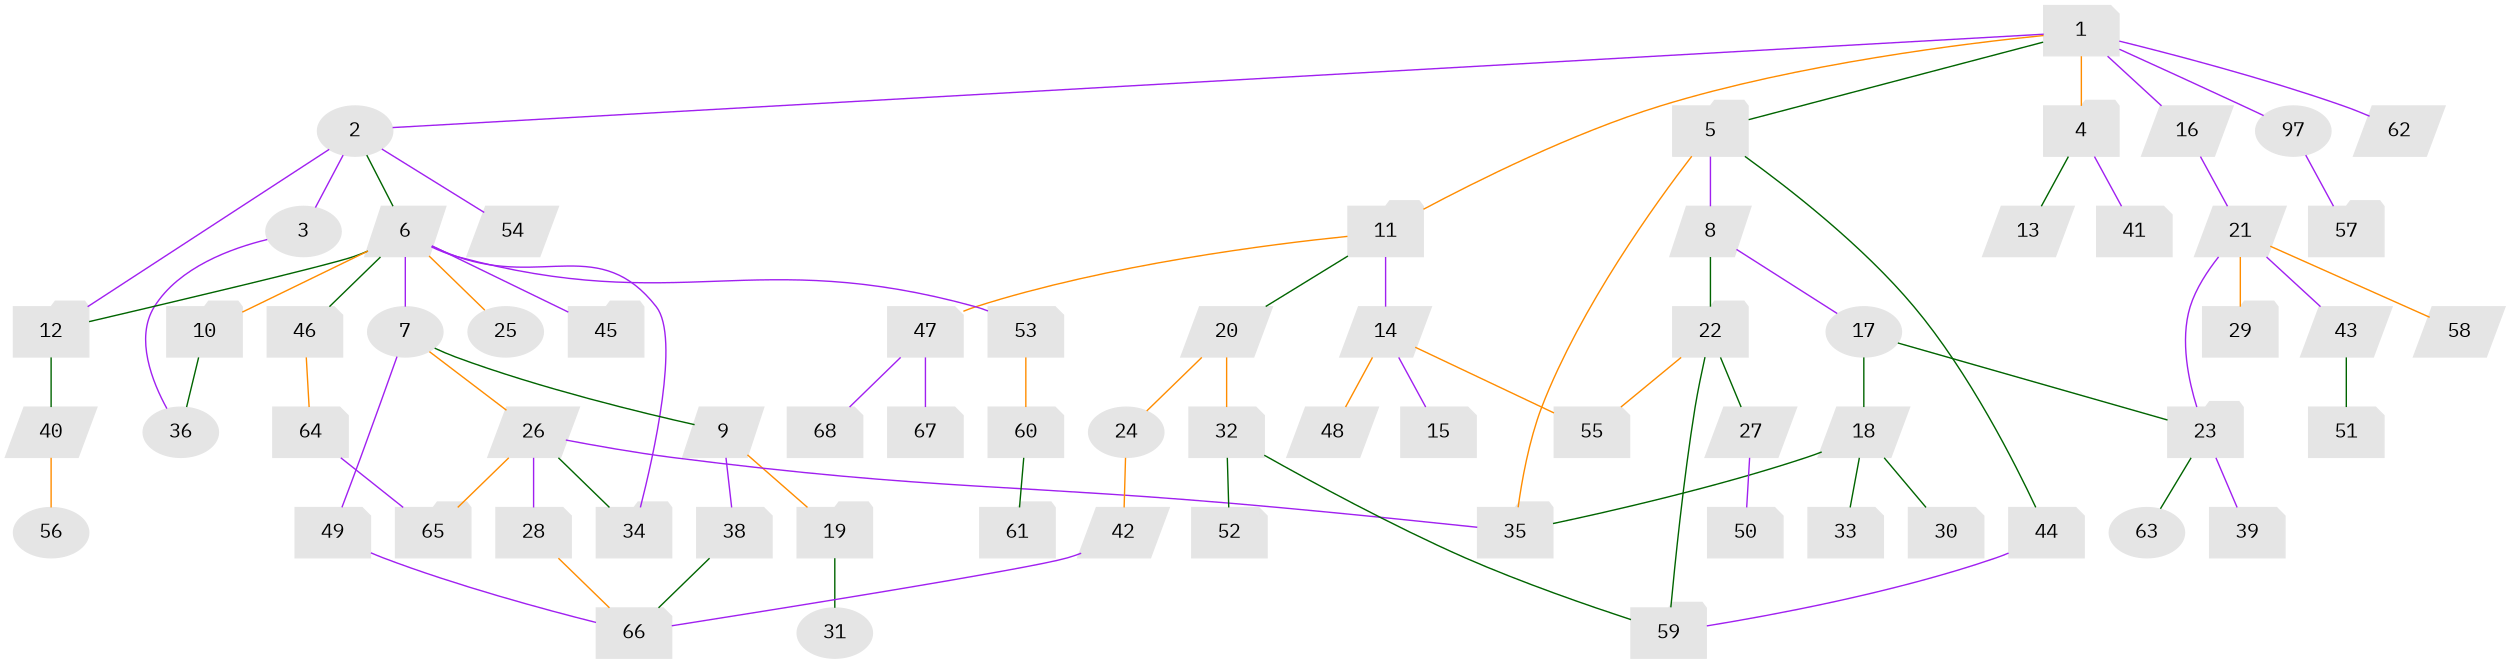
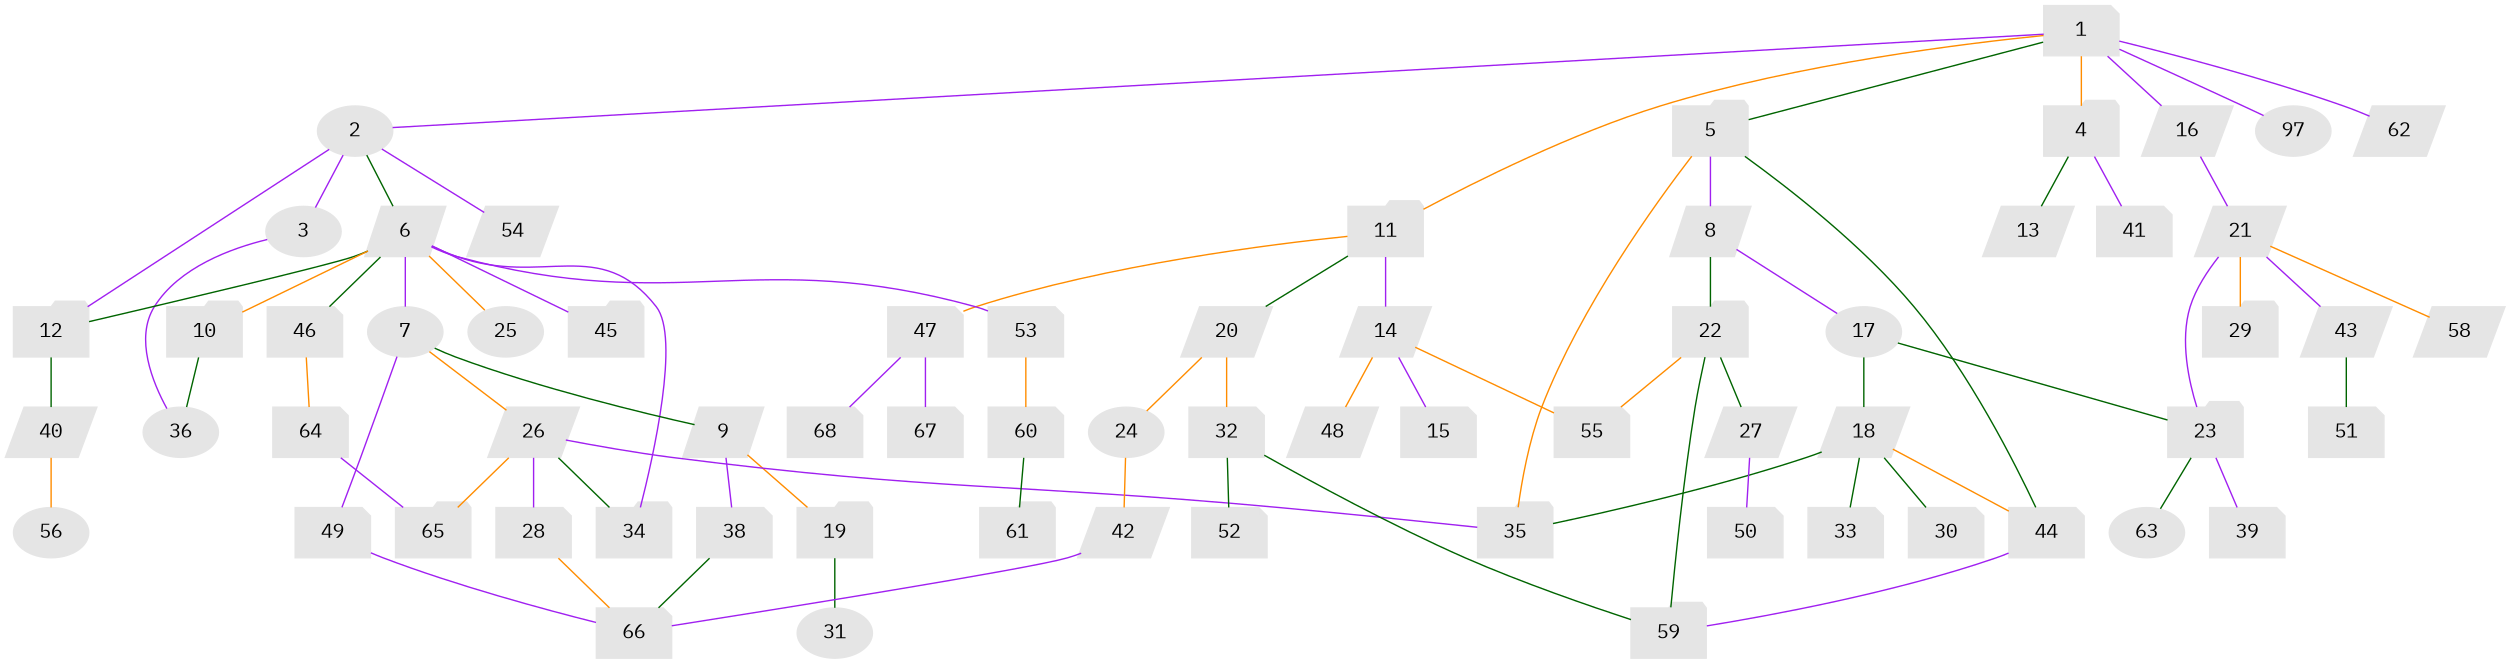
  graph {
    fontname="IBM Plex Mono"
    node [color=gray90 fontname="IBM Plex Mono" shape=note style=filled]
    edge [color=purple fontname="IBM Plex Mono" weight=1.0]
    2 [shape=ellipse]
    1
    4 [shape=folder]
    5 [shape=folder]
    11 [shape=folder]
    16 [shape=parallelogram]
    n7 [label=97 shape=ellipse]
    62 [shape=parallelogram]
    3 [shape=ellipse]
    6 [shape=parallelogram]
    12 [shape=folder]
    54 [shape=parallelogram]
    13 [shape=parallelogram]
    41
    8 [shape=parallelogram]
    35 [shape=folder]
    44
    14 [shape=parallelogram]
    20 [shape=parallelogram]
    47
    21 [shape=parallelogram]
-   57 [shape=folder]
    36 [shape=ellipse]
    7 [shape=ellipse]
    10 [shape=folder]
    25 [shape=ellipse]
    34 [shape=folder]
    45 [shape=folder]
    46
    53
    40 [shape=parallelogram]
    17 [shape=ellipse]
    22 [shape=folder]
    59 [shape=folder]
    9 [shape=parallelogram]
    26 [shape=parallelogram]
    49
    64
    60
    19 [shape=folder]
    38
    28
    65 [shape=folder]
    66
    18 [shape=parallelogram]
    23 [shape=folder]
    55
    27 [shape=parallelogram]
    31 [shape=ellipse]
    15
    48 [shape=parallelogram]
    24 [shape=ellipse]
    32
    67
    68
    56 [shape=ellipse]
    29 [shape=folder]
    43 [shape=parallelogram]
    58 [shape=parallelogram]
    30
    33
    39
    63 [shape=ellipse]
    42 [shape=parallelogram]
    52
    51
    50
    61 [shape=folder]
    2 -- 3 [weight=2.0]
    2 -- 6 [color=darkgreen]
    2 -- 12
    2 -- 54
    1 -- 2
    1 -- 4 [color=darkorange]
    1 -- 5 [color=darkgreen]
    1 -- 11 [color=darkorange]
    1 -- 16
    1 -- n7
    1 -- 62
    4 -- 13 [color=darkgreen]
    4 -- 41 [weight=2.0]
    5 -- 8
    5 -- 35 [color=darkorange weight=2.0]
    5 -- 44 [color=darkgreen]
    11 -- 14 [weight=2.0]
    11 -- 20 [color=darkgreen]
    11 -- 47 [color=darkorange]
    16 -- 21
-   n7 -- 57
    3 -- 36
    6 -- 12 [color=darkgreen]
    6 -- 7
    6 -- 10 [color=darkorange]
    6 -- 25 [color=darkorange]
    6 -- 34
    6 -- 45
    6 -- 46 [color=darkgreen]
    6 -- 53
    12 -- 40 [color=darkgreen]
    8 -- 17
    8 -- 22 [color=darkgreen weight=2.0]
    44 -- 59
    14 -- 55 [color=darkorange]
    14 -- 15
    14 -- 48 [color=darkorange]
    20 -- 24 [color=darkorange]
    20 -- 32 [color=darkorange]
    47 -- 67
    47 -- 68
    21 -- 23
    21 -- 29 [color=darkorange]
    21 -- 43
    21 -- 58 [color=darkorange]
    7 -- 9 [color=darkgreen]
    7 -- 26 [color=darkorange]
    7 -- 49
    10 -- 36 [color=darkgreen]
    46 -- 64 [color=darkorange]
    53 -- 60 [color=darkorange]
    40 -- 56 [color=darkorange]
    17 -- 18 [color=darkgreen weight=2.0]
    17 -- 23 [color=darkgreen]
    22 -- 59 [color=darkgreen]
    22 -- 55 [color=darkorange]
    22 -- 27 [color=darkgreen]
    9 -- 19 [color=darkorange]
    9 -- 38
    26 -- 35
    26 -- 34 [color=darkgreen]
    26 -- 28
    26 -- 65 [color=darkorange]
    49 -- 66
    64 -- 65
    60 -- 61 [color=darkgreen]
    19 -- 31 [color=darkgreen]
    38 -- 66 [color=darkgreen]
    28 -- 66 [color=darkorange]
    18 -- 35 [color=darkgreen]
+   18 -- 44 [color=darkorange]
    18 -- 30 [color=darkgreen]
    18 -- 33 [color=darkgreen weight=2.0]
    23 -- 39 [weight=3.0]
    23 -- 63 [color=darkgreen]
    27 -- 50
    24 -- 42 [color=darkorange]
    32 -- 59 [color=darkgreen]
    32 -- 52 [color=darkgreen]
    43 -- 51 [color=darkgreen]
    42 -- 66
  }
